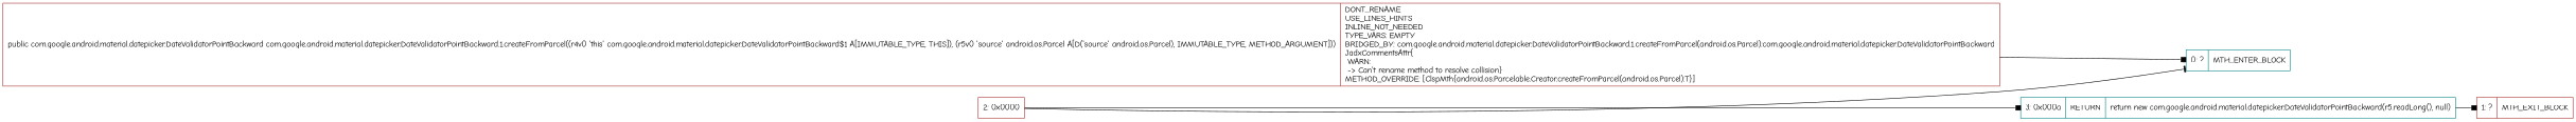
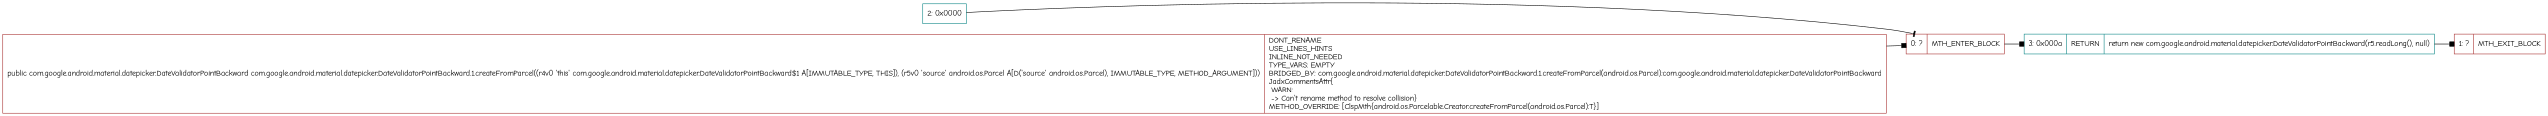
  digraph {
    fontname="Comic Neue"
    rankdir=LR
    node [color=teal fontname="Comic Neue" shape=record]
    edge [arrowhead=box fontname="Comic Neue"]
-   n1 [label="{0\:\ ?|MTH_ENTER_BLOCK\l}"]
-   n2 [color=brown label="{2\:\ 0x0000}"]
+   n1 [color=brown label="{0\:\ ?|MTH_ENTER_BLOCK\l}"]
+   n2 [label="{2\:\ 0x0000}"]
    n3 [label="{3\:\ 0x000a|RETURN\l|return new com.google.android.material.datepicker.DateValidatorPointBackward(r5.readLong(), null)\l}"]
    n4 [color=brown label="{1\:\ ?|MTH_EXIT_BLOCK\l}"]
    n5 [color=brown label="{public com.google.android.material.datepicker.DateValidatorPointBackward com.google.android.material.datepicker.DateValidatorPointBackward.1.createFromParcel((r4v0 'this' com.google.android.material.datepicker.DateValidatorPointBackward$1 A[IMMUTABLE_TYPE, THIS]), (r5v0 'source' android.os.Parcel A[D('source' android.os.Parcel), IMMUTABLE_TYPE, METHOD_ARGUMENT]))  | DONT_RENAME\lUSE_LINES_HINTS\lINLINE_NOT_NEEDED\lTYPE_VARS: EMPTY\lBRIDGED_BY: com.google.android.material.datepicker.DateValidatorPointBackward.1.createFromParcel(android.os.Parcel):com.google.android.material.datepicker.DateValidatorPointBackward\lJadxCommentsAttr\{\l WARN: \l \-\> Can't rename method to resolve collision\}\lMETHOD_OVERRIDE: [ClspMth\{android.os.Parcelable.Creator.createFromParcel(android.os.Parcel):T\}]\l}"]
    n2 -> n1 [arrowhead=tee]
-   n2 -> n3
+   n1 -> n3
    n3 -> n4
    n5 -> n1
  }
